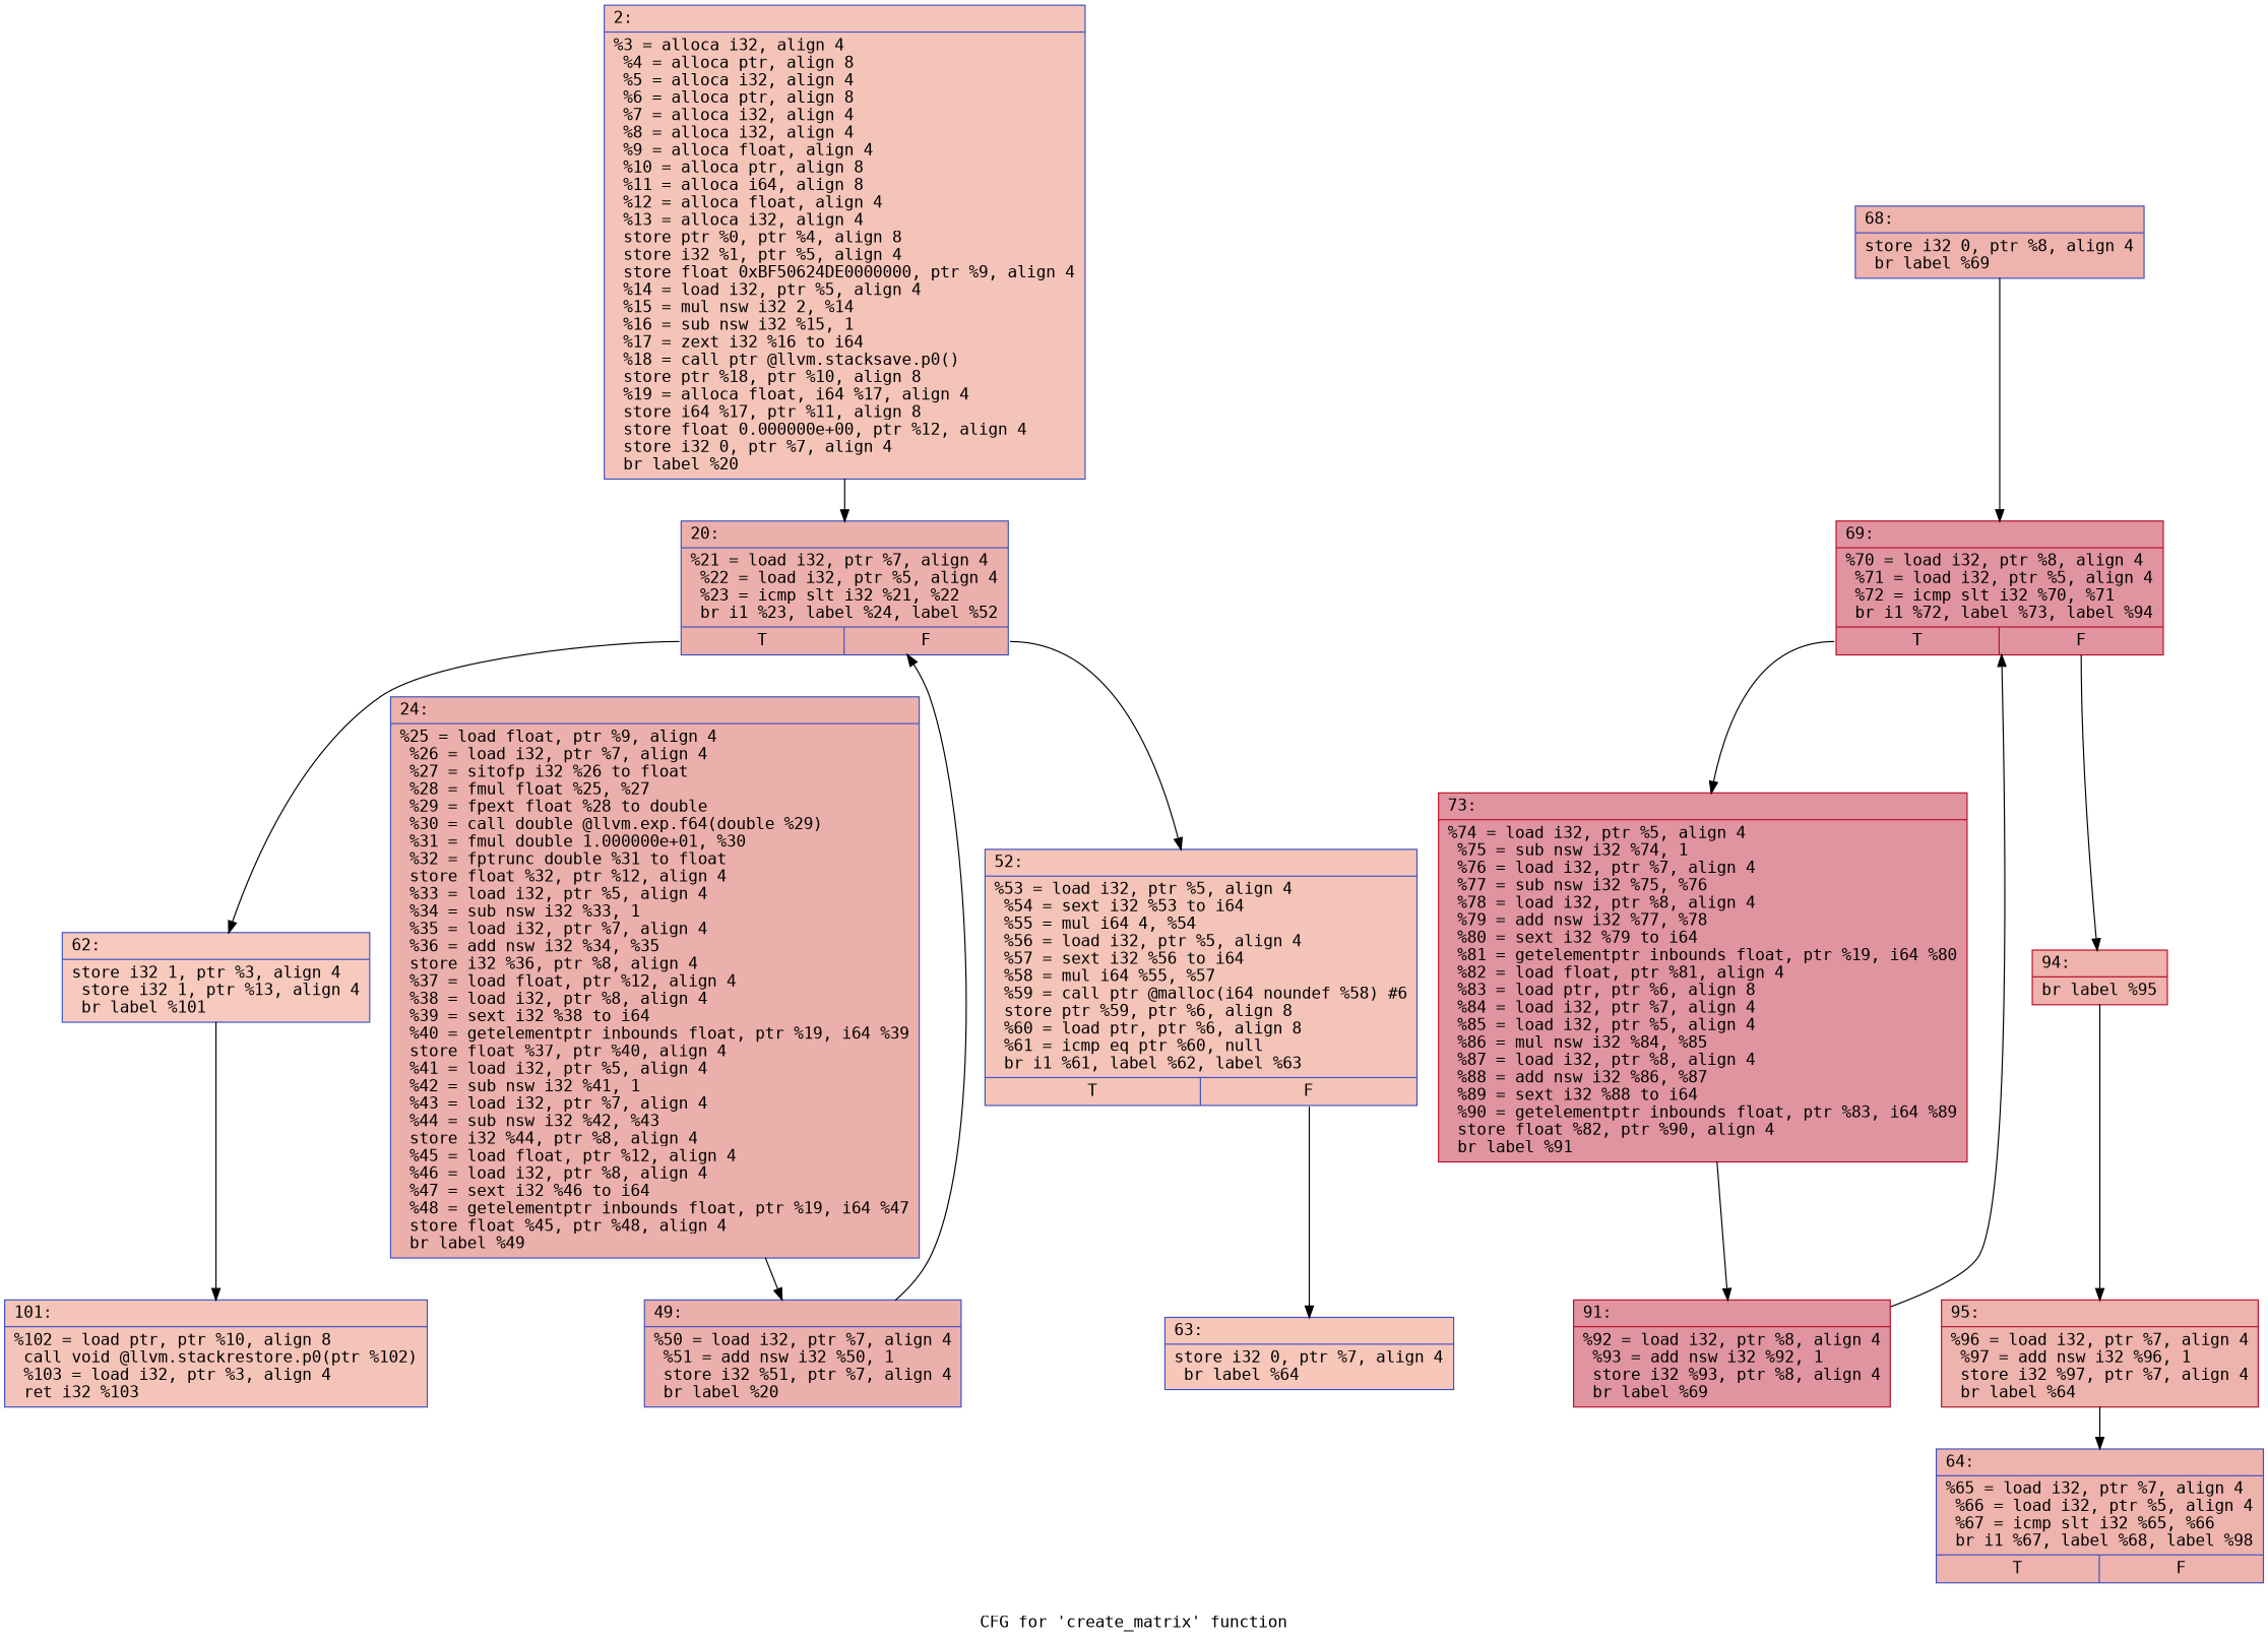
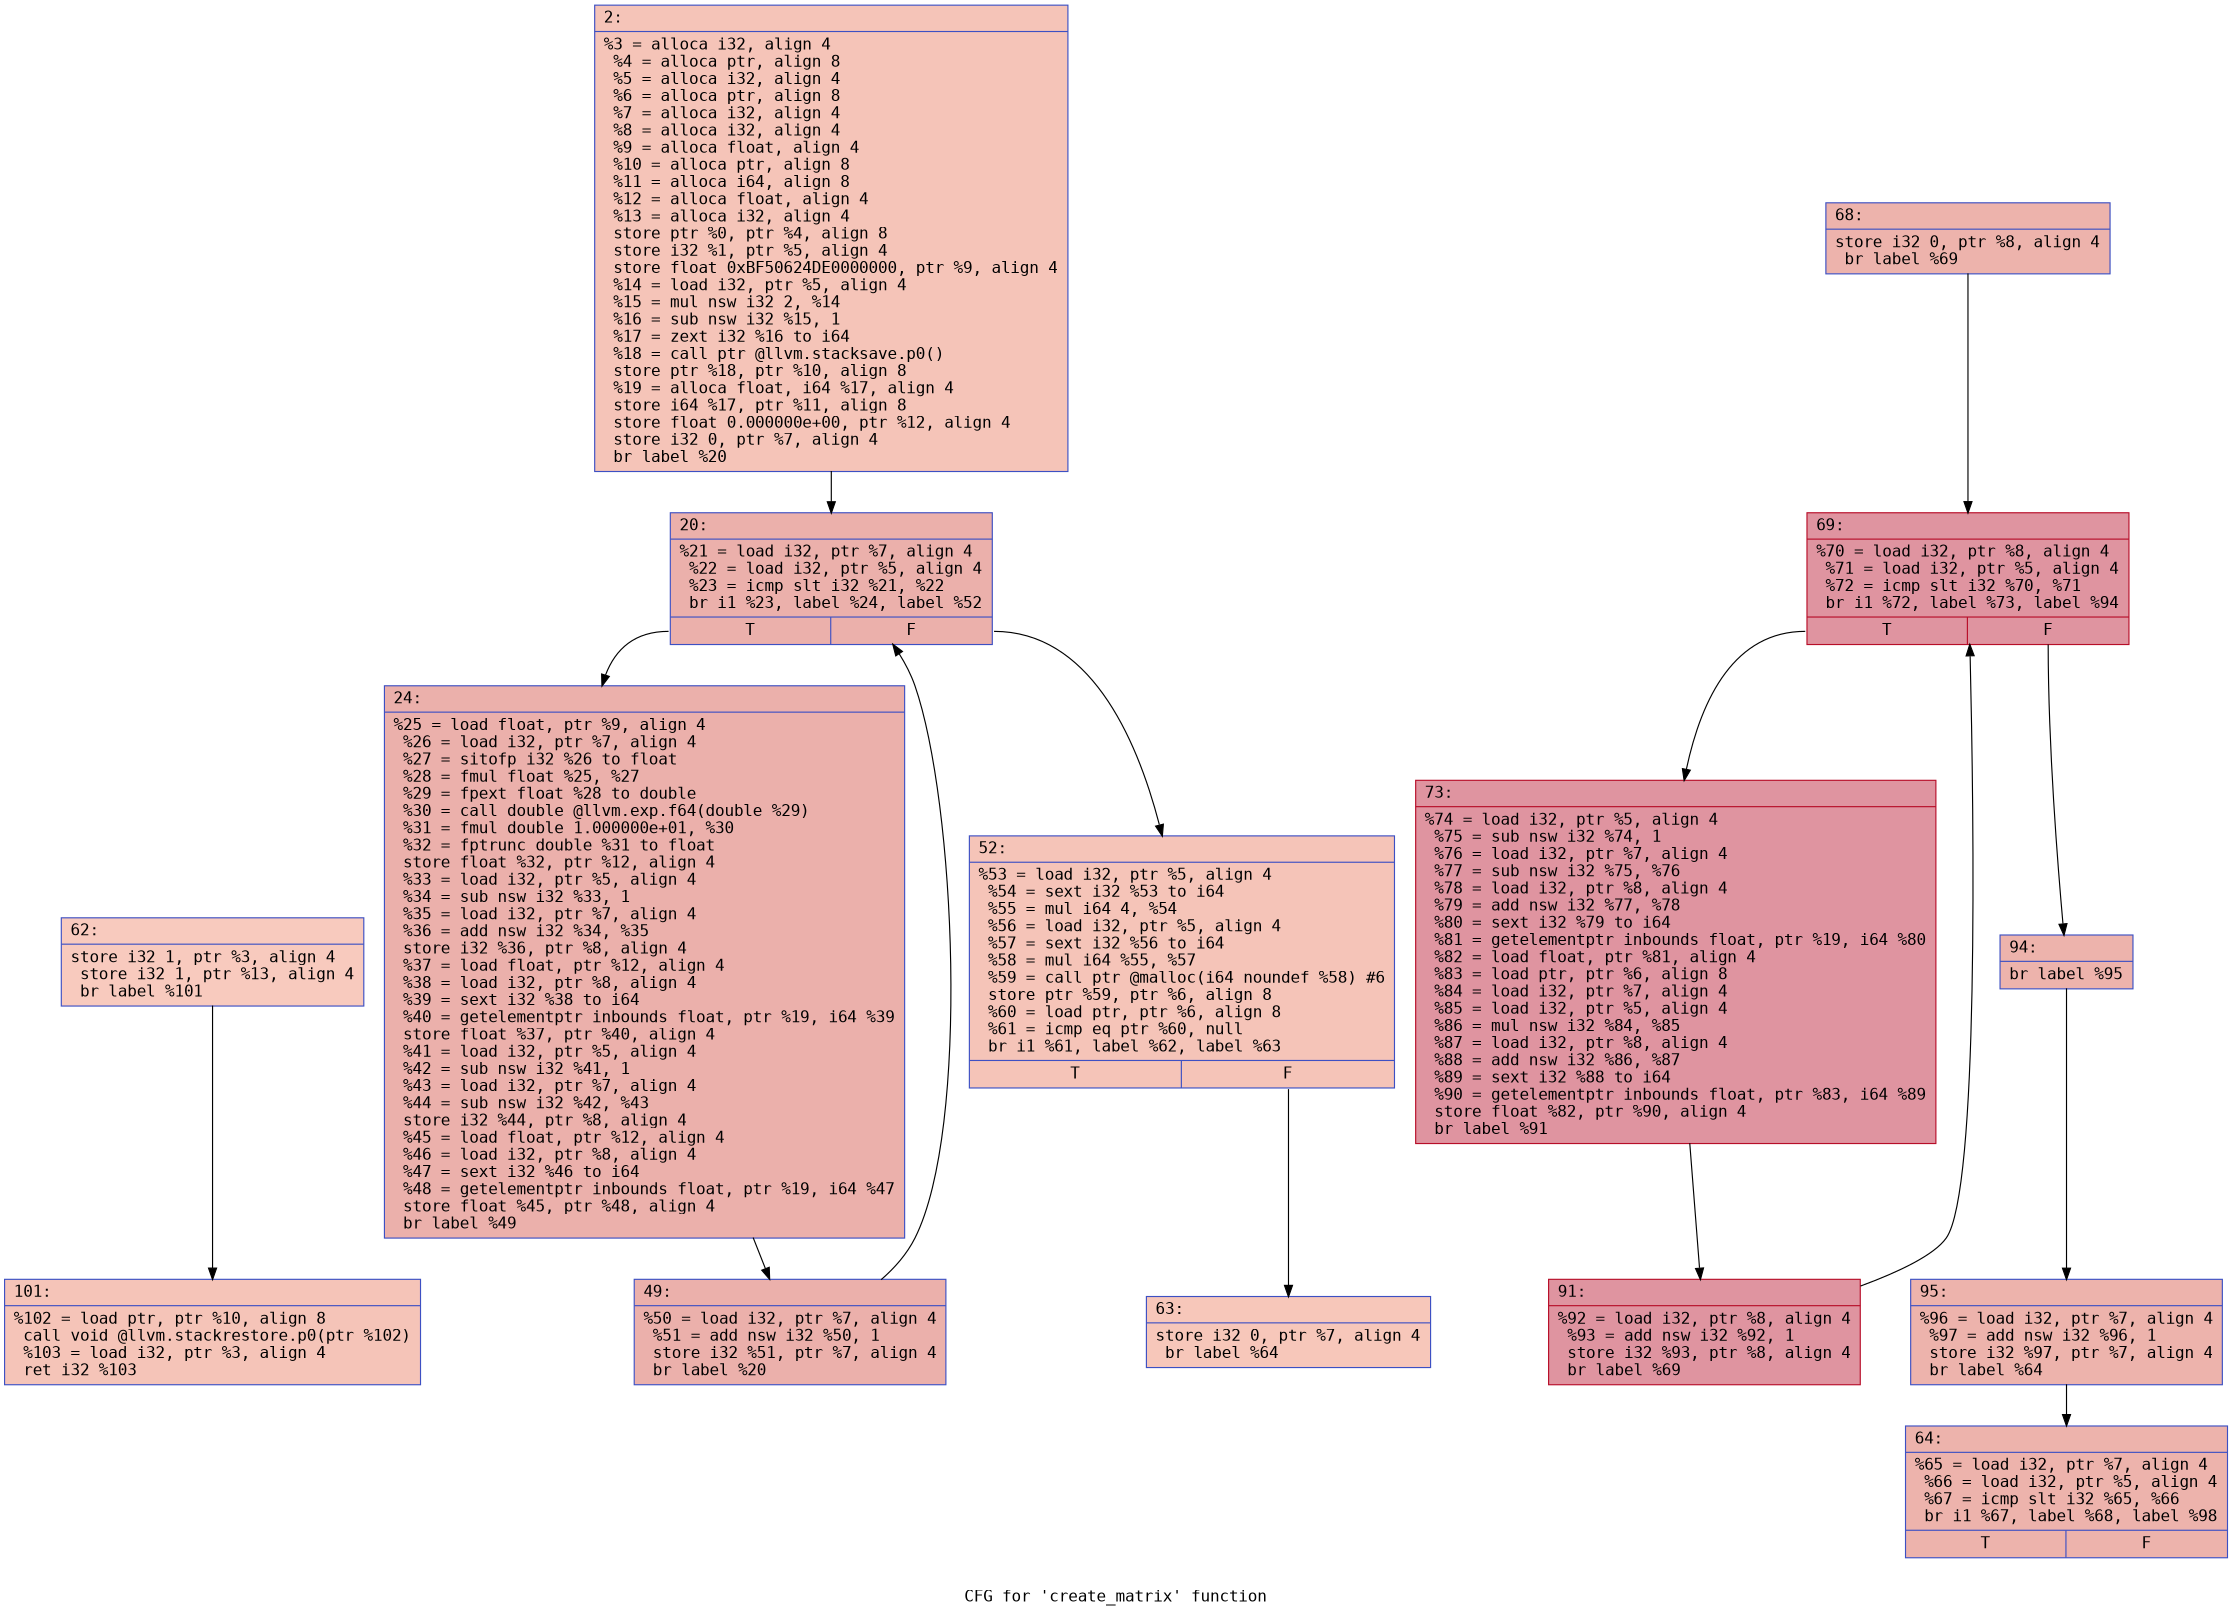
  digraph {
    fontname="DejaVu Sans Mono"
    label="CFG for 'create_matrix' function"
    node [color="#3d50c3ff" fillcolor="#d6524470" fontname="DejaVu Sans Mono" shape=record style=filled]
    edge [fontname="DejaVu Sans Mono"]
    n1 [fillcolor="#e97a5f70" label="{2:\l|  %3 = alloca i32, align 4\l  %4 = alloca ptr, align 8\l  %5 = alloca i32, align 4\l  %6 = alloca ptr, align 8\l  %7 = alloca i32, align 4\l  %8 = alloca i32, align 4\l  %9 = alloca float, align 4\l  %10 = alloca ptr, align 8\l  %11 = alloca i64, align 8\l  %12 = alloca float, align 4\l  %13 = alloca i32, align 4\l  store ptr %0, ptr %4, align 8\l  store i32 %1, ptr %5, align 4\l  store float 0xBF50624DE0000000, ptr %9, align 4\l  %14 = load i32, ptr %5, align 4\l  %15 = mul nsw i32 2, %14\l  %16 = sub nsw i32 %15, 1\l  %17 = zext i32 %16 to i64\l  %18 = call ptr @llvm.stacksave.p0()\l  store ptr %18, ptr %10, align 8\l  %19 = alloca float, i64 %17, align 4\l  store i64 %17, ptr %11, align 8\l  store float 0.000000e+00, ptr %12, align 4\l  store i32 0, ptr %7, align 4\l  br label %20\l}"]
    n2 [fillcolor="#d24b4070" label="{20:\l|  %21 = load i32, ptr %7, align 4\l  %22 = load i32, ptr %5, align 4\l  %23 = icmp slt i32 %21, %22\l  br i1 %23, label %24, label %52\l|{<s0>T|<s1>F}}"]
    n3 [fillcolor="#d24b4070" label="{24:\l|  %25 = load float, ptr %9, align 4\l  %26 = load i32, ptr %7, align 4\l  %27 = sitofp i32 %26 to float\l  %28 = fmul float %25, %27\l  %29 = fpext float %28 to double\l  %30 = call double @llvm.exp.f64(double %29)\l  %31 = fmul double 1.000000e+01, %30\l  %32 = fptrunc double %31 to float\l  store float %32, ptr %12, align 4\l  %33 = load i32, ptr %5, align 4\l  %34 = sub nsw i32 %33, 1\l  %35 = load i32, ptr %7, align 4\l  %36 = add nsw i32 %34, %35\l  store i32 %36, ptr %8, align 4\l  %37 = load float, ptr %12, align 4\l  %38 = load i32, ptr %8, align 4\l  %39 = sext i32 %38 to i64\l  %40 = getelementptr inbounds float, ptr %19, i64 %39\l  store float %37, ptr %40, align 4\l  %41 = load i32, ptr %5, align 4\l  %42 = sub nsw i32 %41, 1\l  %43 = load i32, ptr %7, align 4\l  %44 = sub nsw i32 %42, %43\l  store i32 %44, ptr %8, align 4\l  %45 = load float, ptr %12, align 4\l  %46 = load i32, ptr %8, align 4\l  %47 = sext i32 %46 to i64\l  %48 = getelementptr inbounds float, ptr %19, i64 %47\l  store float %45, ptr %48, align 4\l  br label %49\l}"]
    n4 [fillcolor="#e97a5f70" label="{52:\l|  %53 = load i32, ptr %5, align 4\l  %54 = sext i32 %53 to i64\l  %55 = mul i64 4, %54\l  %56 = load i32, ptr %5, align 4\l  %57 = sext i32 %56 to i64\l  %58 = mul i64 %55, %57\l  %59 = call ptr @malloc(i64 noundef %58) #6\l  store ptr %59, ptr %6, align 8\l  %60 = load ptr, ptr %6, align 8\l  %61 = icmp eq ptr %60, null\l  br i1 %61, label %62, label %63\l|{<s0>T|<s1>F}}"]
    n5 [fillcolor="#d24b4070" label="{49:\l|  %50 = load i32, ptr %7, align 4\l  %51 = add nsw i32 %50, 1\l  store i32 %51, ptr %7, align 4\l  br label %20\l}"]
    n6 [fillcolor="#ec7f6370" label="{63:\l|  store i32 0, ptr %7, align 4\l  br label %64\l}"]
    n7 [fillcolor="#ef886b70" label="{62:\l|  store i32 1, ptr %3, align 4\l  store i32 1, ptr %13, align 4\l  br label %101\l}"]
    n8 [fillcolor="#e97a5f70" label="{101:\l|  %102 = load ptr, ptr %10, align 8\l  call void @llvm.stackrestore.p0(ptr %102)\l  %103 = load i32, ptr %3, align 4\l  ret i32 %103\l}"]
    n9 [label="{64:\l|  %65 = load i32, ptr %7, align 4\l  %66 = load i32, ptr %5, align 4\l  %67 = icmp slt i32 %65, %66\l  br i1 %67, label %68, label %98\l|{<s0>T|<s1>F}}"]
    n10 [label="{68:\l|  store i32 0, ptr %8, align 4\l  br label %69\l}"]
    n11 [color="#b70d28ff" fillcolor="#b70d2870" label="{69:\l|  %70 = load i32, ptr %8, align 4\l  %71 = load i32, ptr %5, align 4\l  %72 = icmp slt i32 %70, %71\l  br i1 %72, label %73, label %94\l|{<s0>T|<s1>F}}"]
    n12 [color="#b70d28ff" fillcolor="#b70d2870" label="{73:\l|  %74 = load i32, ptr %5, align 4\l  %75 = sub nsw i32 %74, 1\l  %76 = load i32, ptr %7, align 4\l  %77 = sub nsw i32 %75, %76\l  %78 = load i32, ptr %8, align 4\l  %79 = add nsw i32 %77, %78\l  %80 = sext i32 %79 to i64\l  %81 = getelementptr inbounds float, ptr %19, i64 %80\l  %82 = load float, ptr %81, align 4\l  %83 = load ptr, ptr %6, align 8\l  %84 = load i32, ptr %7, align 4\l  %85 = load i32, ptr %5, align 4\l  %86 = mul nsw i32 %84, %85\l  %87 = load i32, ptr %8, align 4\l  %88 = add nsw i32 %86, %87\l  %89 = sext i32 %88 to i64\l  %90 = getelementptr inbounds float, ptr %83, i64 %89\l  store float %82, ptr %90, align 4\l  br label %91\l}"]
-   n13 [color="#b70d28ff" label="{94:\l|  br label %95\l}"]
+   n13 [label="{94:\l|  br label %95\l}"]
    n14 [color="#b70d28ff" fillcolor="#b70d2870" label="{91:\l|  %92 = load i32, ptr %8, align 4\l  %93 = add nsw i32 %92, 1\l  store i32 %93, ptr %8, align 4\l  br label %69\l}"]
-   n15 [color="#b70d28ff" label="{95:\l|  %96 = load i32, ptr %7, align 4\l  %97 = add nsw i32 %96, 1\l  store i32 %97, ptr %7, align 4\l  br label %64\l}"]
+   n15 [label="{95:\l|  %96 = load i32, ptr %7, align 4\l  %97 = add nsw i32 %96, 1\l  store i32 %97, ptr %7, align 4\l  br label %64\l}"]
    n1 -> n2
-   n2 -> n7 [tailport=s0]
+   n2 -> n3 [tailport=s0]
    n2 -> n4 [tailport=s1]
    n3 -> n5
    n4 -> n6 [tailport=s1]
    n5 -> n2
    n7 -> n8
    n10 -> n11
    n11 -> n12 [tailport=s0]
    n11 -> n13 [tailport=s1]
    n12 -> n14
    n13 -> n15
    n14 -> n11
    n15 -> n9
  }
